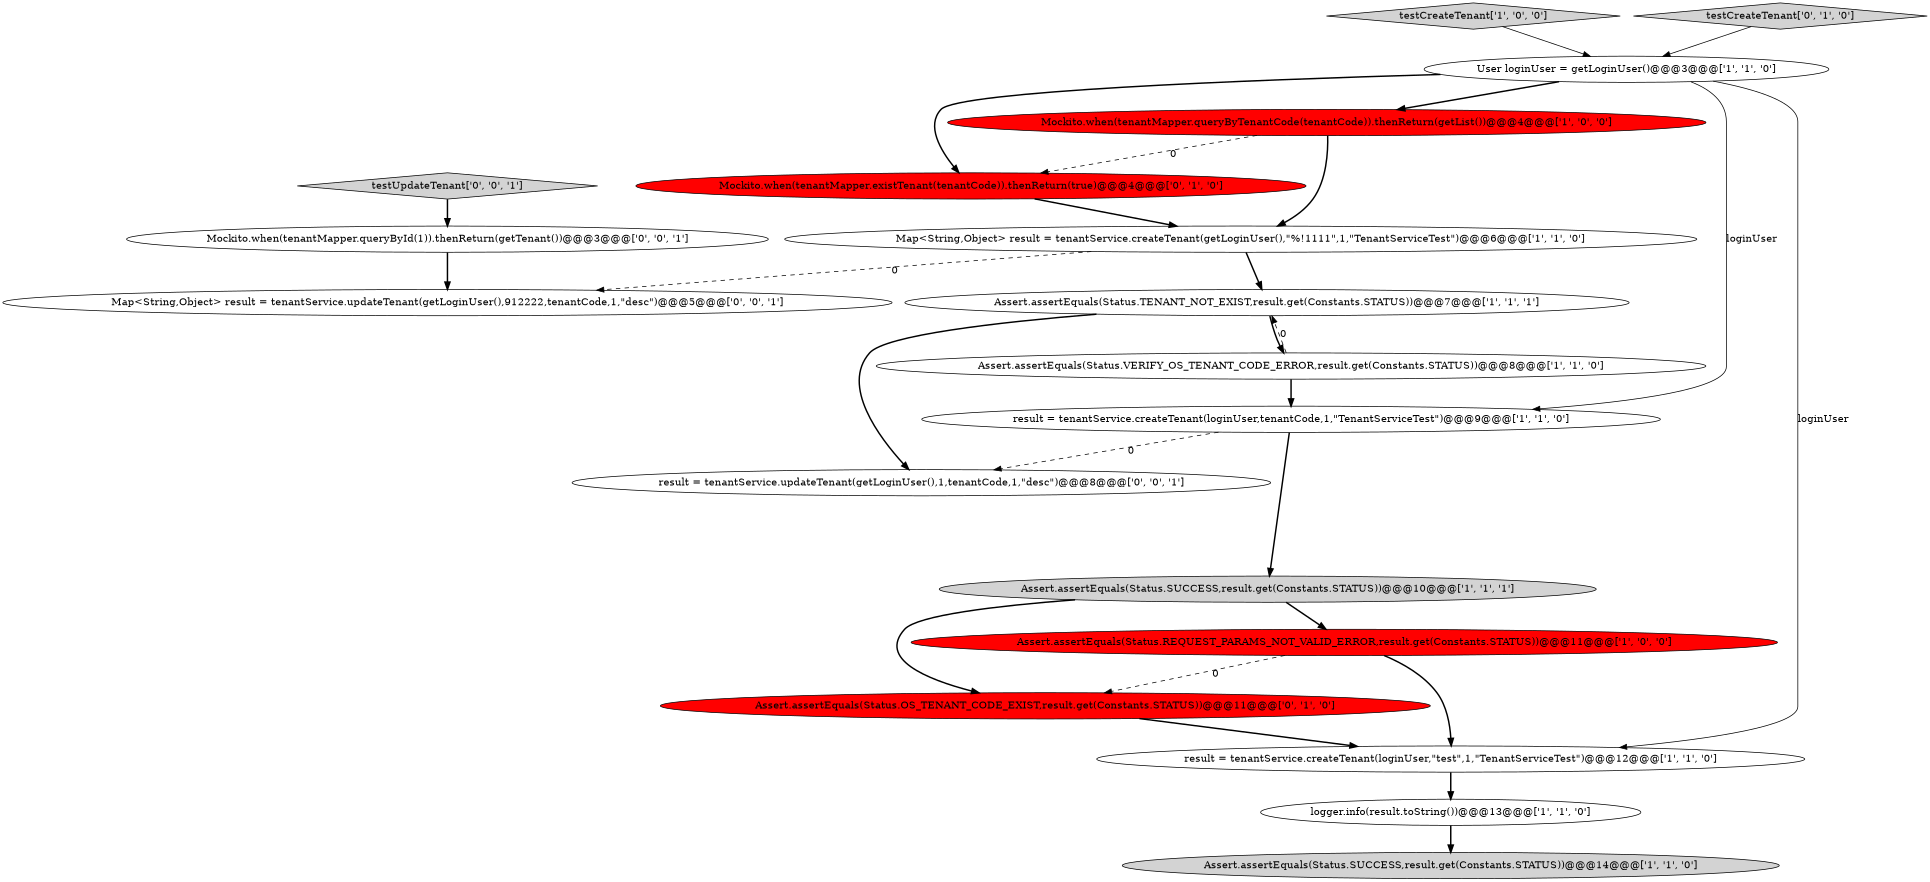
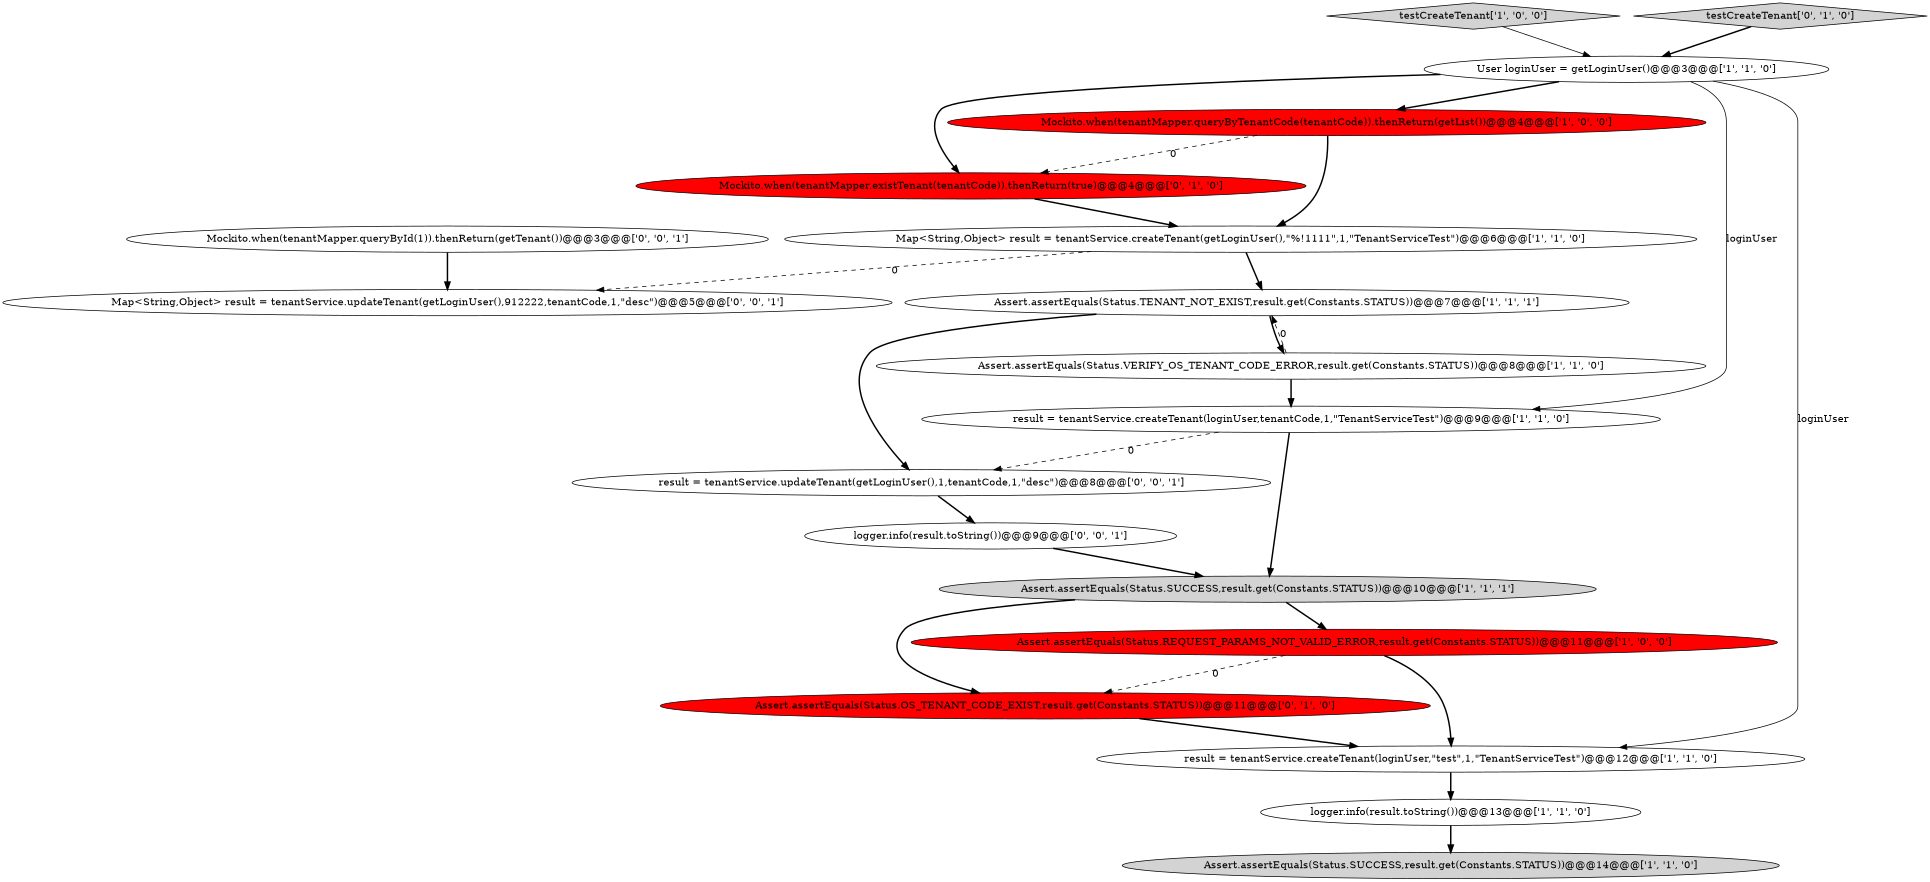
  digraph {
    node [fillcolor=white shape=ellipse style=filled]
    edge [style=bold]
    n1 [fillcolor=red label="Mockito.when(tenantMapper.existTenant(tenantCode)).thenReturn(true)@@@4@@@['0', '1', '0']"]
    n2 [label="Map<String,Object> result = tenantService.createTenant(getLoginUser(),\"%!1111\",1,\"TenantServiceTest\")@@@6@@@['1', '1', '0']"]
    n3 [label="Map<String,Object> result = tenantService.updateTenant(getLoginUser(),912222,tenantCode,1,\"desc\")@@@5@@@['0', '0', '1']"]
    n4 [label="Assert.assertEquals(Status.TENANT_NOT_EXIST,result.get(Constants.STATUS))@@@7@@@['1', '1', '1']"]
    n5 [label="User loginUser = getLoginUser()@@@3@@@['1', '1', '0']"]
    n6 [fillcolor=red label="Mockito.when(tenantMapper.queryByTenantCode(tenantCode)).thenReturn(getList())@@@4@@@['1', '0', '0']"]
    n7 [label="result = tenantService.createTenant(loginUser,\"test\",1,\"TenantServiceTest\")@@@12@@@['1', '1', '0']"]
    n8 [label="result = tenantService.createTenant(loginUser,tenantCode,1,\"TenantServiceTest\")@@@9@@@['1', '1', '0']"]
    n9 [label="logger.info(result.toString())@@@13@@@['1', '1', '0']"]
    n10 [label="result = tenantService.updateTenant(getLoginUser(),1,tenantCode,1,\"desc\")@@@8@@@['0', '0', '1']"]
    n11 [fillcolor=lightgray label="Assert.assertEquals(Status.SUCCESS,result.get(Constants.STATUS))@@@10@@@['1', '1', '1']"]
    n12 [label="Mockito.when(tenantMapper.queryById(1)).thenReturn(getTenant())@@@3@@@['0', '0', '1']"]
    n13 [fillcolor=lightgray label="Assert.assertEquals(Status.SUCCESS,result.get(Constants.STATUS))@@@14@@@['1', '1', '0']"]
+   n14 [label="logger.info(result.toString())@@@9@@@['0', '0', '1']"]
    n15 [fillcolor=lightgray label="testCreateTenant['1', '0', '0']" shape=diamond]
    n16 [label="Assert.assertEquals(Status.VERIFY_OS_TENANT_CODE_ERROR,result.get(Constants.STATUS))@@@8@@@['1', '1', '0']"]
    n17 [fillcolor=red label="Assert.assertEquals(Status.REQUEST_PARAMS_NOT_VALID_ERROR,result.get(Constants.STATUS))@@@11@@@['1', '0', '0']"]
    n18 [fillcolor=red label="Assert.assertEquals(Status.OS_TENANT_CODE_EXIST,result.get(Constants.STATUS))@@@11@@@['0', '1', '0']"]
    n19 [fillcolor=lightgray label="testCreateTenant['0', '1', '0']" shape=diamond]
-   n20 [fillcolor=lightgray label="testUpdateTenant['0', '0', '1']" shape=diamond]
    n1 -> n2
    n2 -> n3 [label=0 style=dashed]
    n2 -> n4
    n4 -> n10
    n4 -> n16
    n5 -> n1
    n5 -> n6
    n5 -> n7 [label=loginUser style=solid]
    n5 -> n8 [label=loginUser style=solid]
    n6 -> n1 [label=0 style=dashed]
    n6 -> n2
    n7 -> n9
    n8 -> n10 [label=0 style=dashed]
    n8 -> n11
    n9 -> n13
+   n10 -> n14
    n11 -> n17
    n11 -> n18
    n12 -> n3
+   n14 -> n11
    n15 -> n5 [style=solid]
    n16 -> n4 [label=0 style=dashed]
    n16 -> n8
    n17 -> n7
    n17 -> n18 [label=0 style=dashed]
    n18 -> n7
-   n19 -> n5 [style=solid]
-   n20 -> n12
+   n19 -> n5
  }
